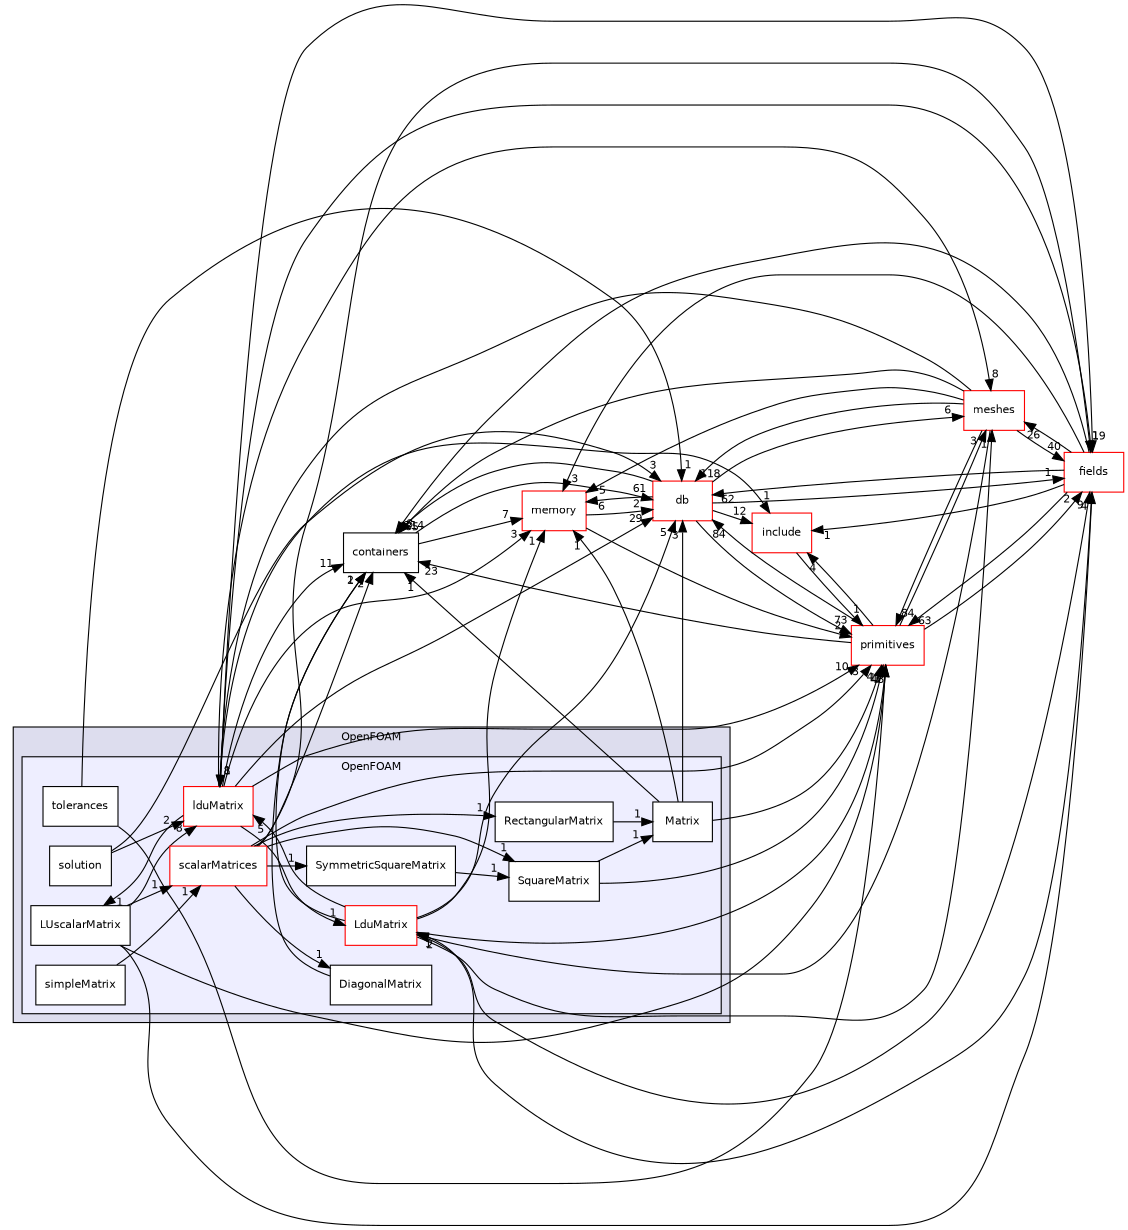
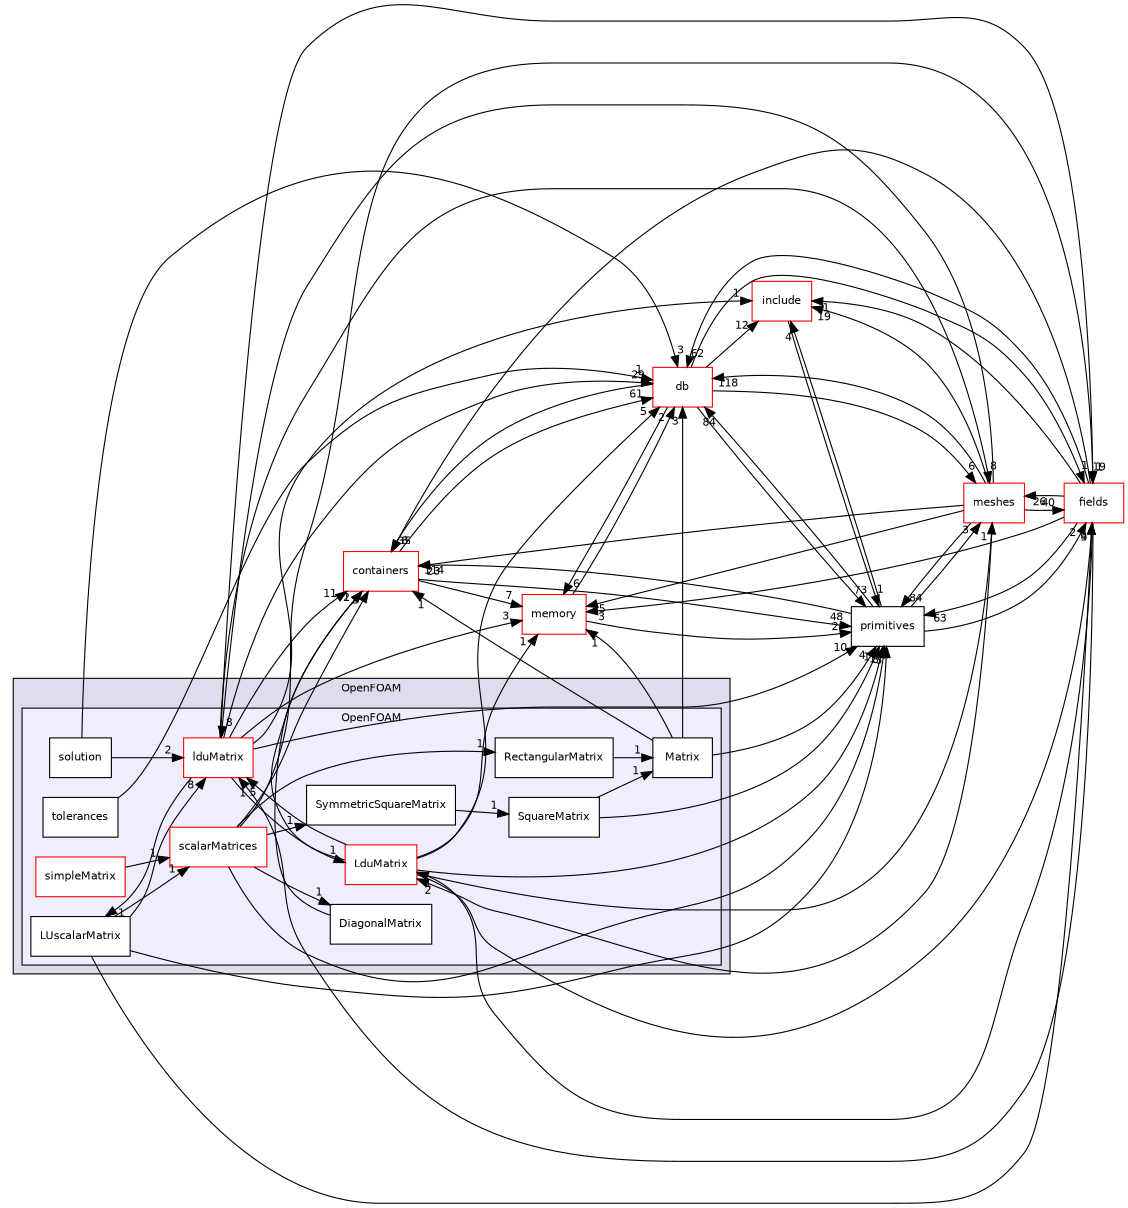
  digraph {
    compound=true
    rankdir=LR
    node [color=red fillcolor=white fontname=Helvetica fontsize=10 shape=box style=filled]
    edge [headlabel=1 labeldistance=1.5 labelfontname=Helvetica labelfontsize=10]
    n1 [color=black label=DiagonalMatrix]
    n2 [label=lduMatrix]
    n3 [label=LduMatrix]
    n4 [color=black label=LUscalarMatrix]
    n5 [color=black label=Matrix]
    n6 [color=black label=RectangularMatrix]
    n7 [label=scalarMatrices]
-   n8 [color=black label=simpleMatrix]
+   n8 [label=simpleMatrix]
    n9 [color=black label=solution]
    n10 [color=black label=SquareMatrix]
    n11 [color=black label=SymmetricSquareMatrix]
    n12 [color=black label=tolerances]
-   n13 [color=black label=containers fillcolor="" style=""]
+   n13 [label=containers fillcolor="" style=""]
    n14 [label=memory fillcolor="" style=""]
    n15 [label=fields fillcolor="" style=""]
    n16 [label=meshes fillcolor="" style=""]
    n17 [label=db fillcolor="" style=""]
-   n18 [label=primitives fillcolor="" style=""]
+   n18 [color=black label=primitives fillcolor="" style=""]
    n19 [label=include fillcolor="" style=""]
    subgraph cluster_1 {
      bgcolor="#ddddee"
      fontname=Helvetica
      fontsize=10
      label=OpenFOAM
      pencolor=black
      subgraph cluster_2 {
        bgcolor="#eeeeff"
        fontname=Helvetica
        fontsize=10
        label=OpenFOAM
        pencolor=black
        n1
        n2
        n3
        n4
        n5
        n6
        n7
        n8
        n9
        n10
        n11
        n12
      }
    }
    n1 -> n13
    n2 -> n3
    n2 -> n4
    n2 -> n13 [headlabel=11]
    n2 -> n14 [headlabel=3]
    n2 -> n15 [headlabel=19]
    n2 -> n16 [headlabel=8]
    n2 -> n17 [headlabel=29]
    n2 -> n18 [headlabel=10]
    n2 -> n19
    n3 -> n2 [headlabel=5]
    n3 -> n13 [headlabel=2]
    n3 -> n14
    n3 -> n15 [headlabel=9]
    n3 -> n16
    n3 -> n17 [headlabel=5]
    n3 -> n18
    n4 -> n2 [headlabel=8]
    n4 -> n7
    n4 -> n15 [headlabel=4]
    n4 -> n18 [headlabel=3]
    n5 -> n13
    n5 -> n14
    n5 -> n17 [headlabel=3]
    n5 -> n18 [headlabel=4]
    n6 -> n5
    n7 -> n1
    n7 -> n6
-   n7 -> n10
    n7 -> n11
    n7 -> n13 [headlabel=2]
    n7 -> n15
    n7 -> n18 [headlabel=3]
    n8 -> n7
    n9 -> n2 [headlabel=2]
    n9 -> n17 [headlabel=3]
    n10 -> n5
    n10 -> n18
    n11 -> n10
    n12 -> n17
    n13 -> n14 [headlabel=7]
    n13 -> n17 [headlabel=61]
-   n12 -> n18 [headlabel=48]
+   n13 -> n18 [headlabel=48]
    n14 -> n17 [headlabel=2]
    n14 -> n18 [headlabel=2]
    n15 -> n2
    n15 -> n3
    n15 -> n13 [headlabel=8]
    n15 -> n14 [headlabel=3]
    n15 -> n16 [headlabel=26]
    n15 -> n17 [headlabel=62]
    n15 -> n18 [headlabel=63]
    n15 -> n19
    n16 -> n2 [headlabel=8]
    n16 -> n3 [headlabel=2]
    n16 -> n13 [headlabel=114]
    n16 -> n14 [headlabel=5]
    n16 -> n15 [headlabel=40]
    n16 -> n17 [headlabel=118]
    n16 -> n18 [headlabel=84]
+   n16 -> n19 [headlabel=19]
    n17 -> n13 [headlabel=35]
    n17 -> n14 [headlabel=6]
    n17 -> n15
    n17 -> n16 [headlabel=6]
    n17 -> n18 [headlabel=73]
    n17 -> n19 [headlabel=12]
    n18 -> n13 [headlabel=23]
    n18 -> n15 [headlabel=2]
    n18 -> n16 [headlabel=3]
    n18 -> n17 [headlabel=84]
    n18 -> n19 [headlabel=4]
    n19 -> n18
  }
